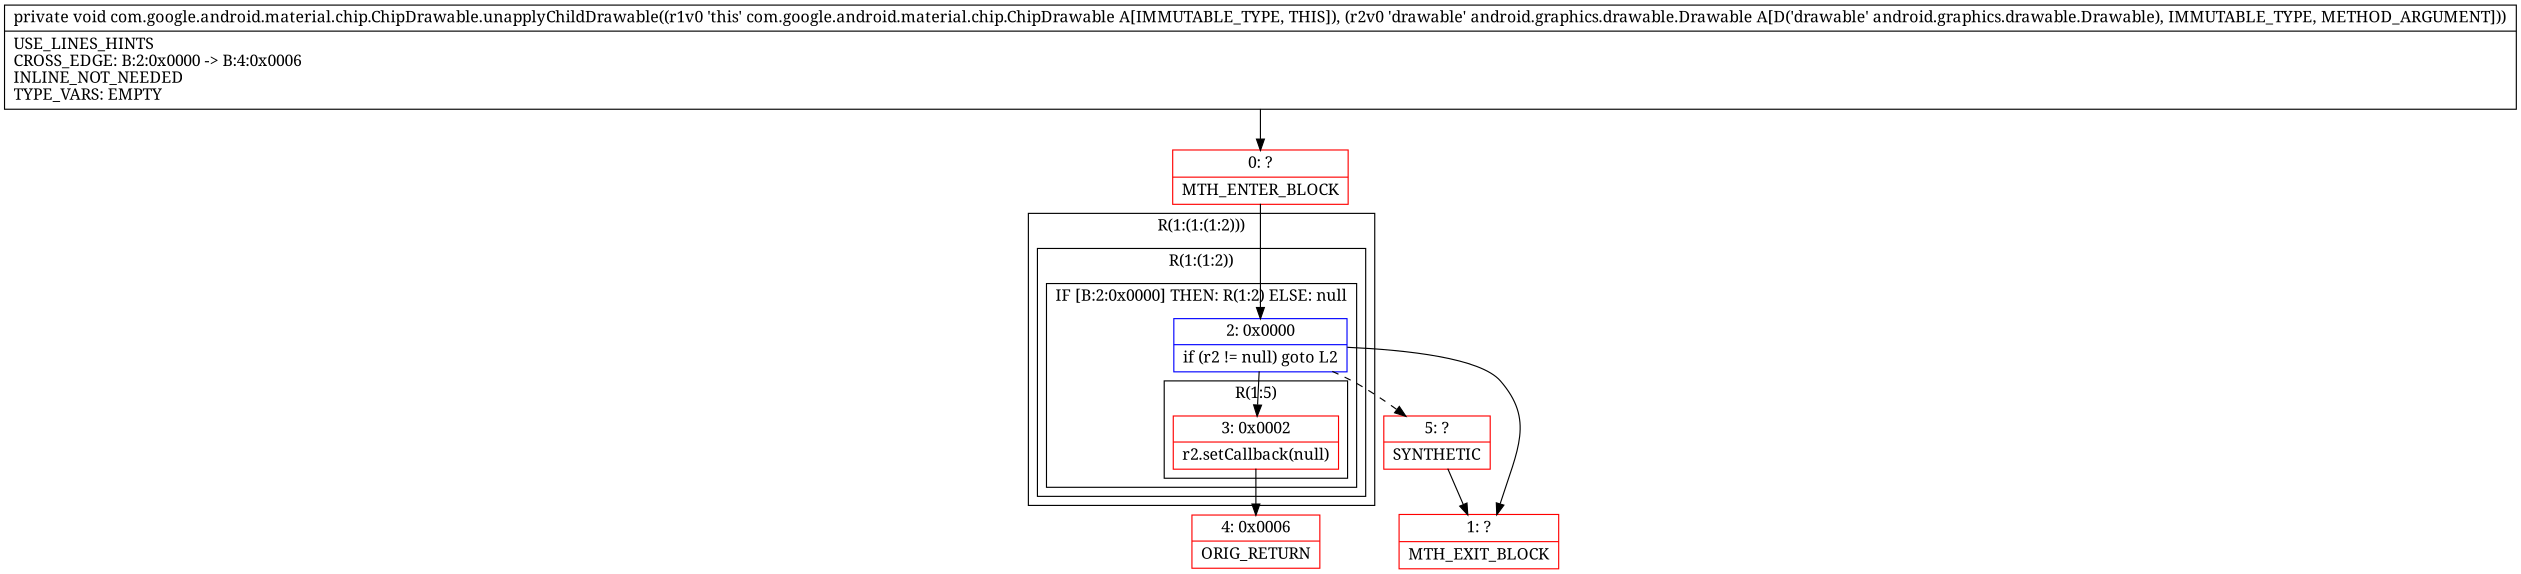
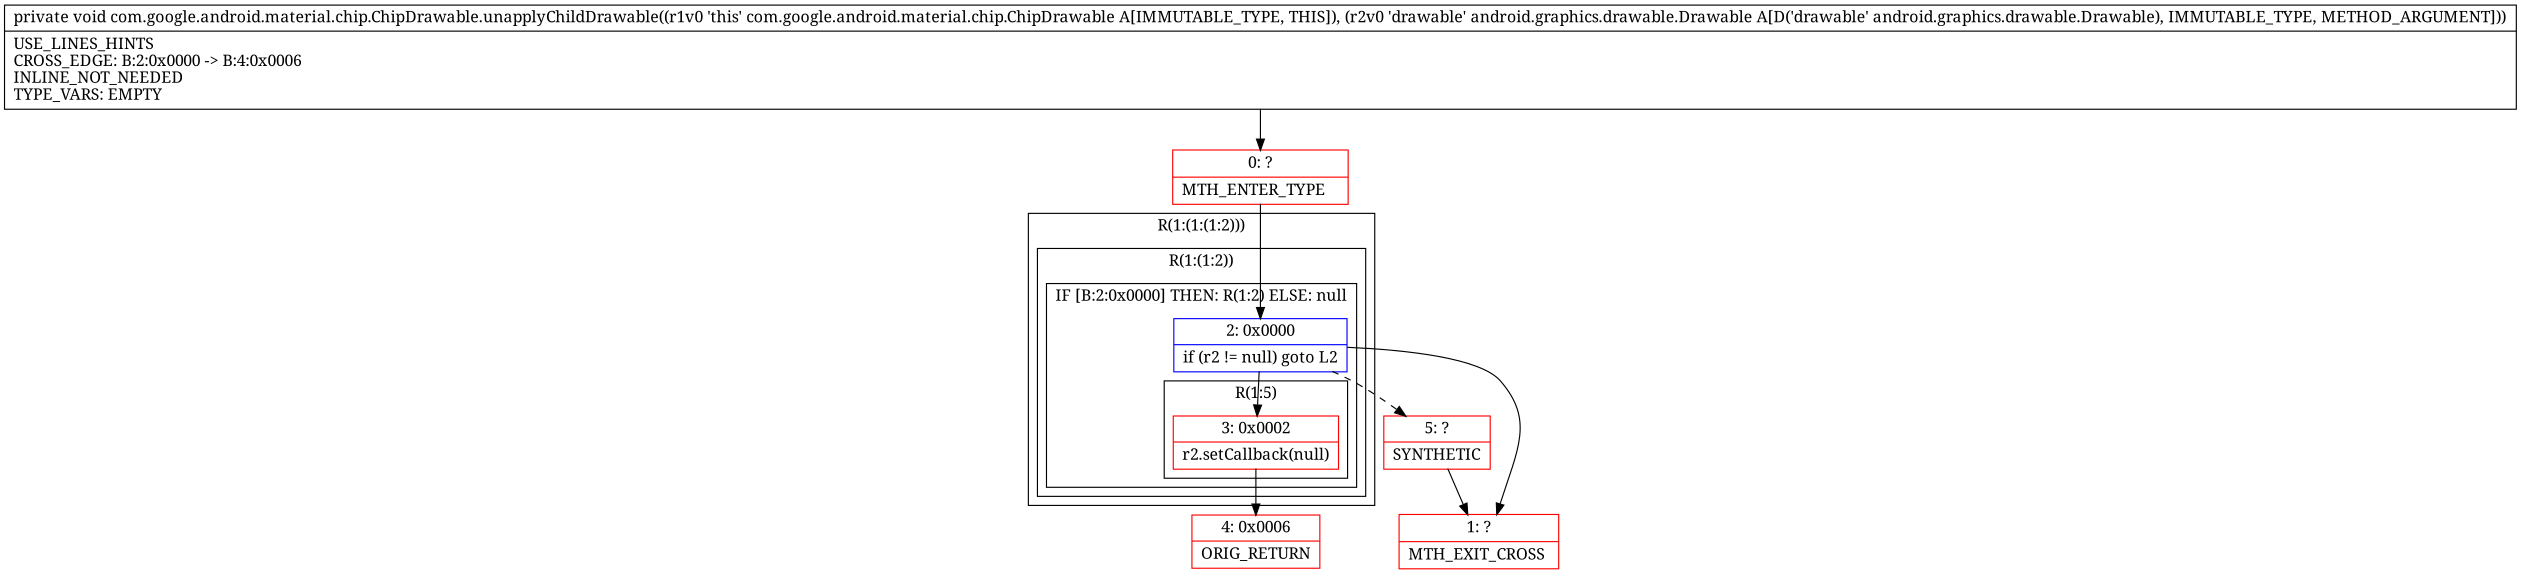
  digraph {
    fontname="Noto Serif"
    node [color=red fontname="Noto Serif" shape=record]
    edge [fontname="Noto Serif"]
    n1 [label="{3\:\ 0x0002|r2.setCallback(null)\l}"]
    n2 [color=blue label="{2\:\ 0x0000|if (r2 != null) goto L2\l}"]
    n3 [label="{4\:\ 0x0006|ORIG_RETURN\l}"]
    n4 [label="{5\:\ ?|SYNTHETIC\l}"]
-   n5 [label="{1\:\ ?|MTH_EXIT_BLOCK\l}"]
-   n6 [label="{0\:\ ?|MTH_ENTER_BLOCK\l}"]
+   n5 [label="{1\:\ ?|MTH_EXIT_CROSS\l}"]
+   n6 [label="{0\:\ ?|MTH_ENTER_TYPE\l}"]
    n7 [label="{private void com.google.android.material.chip.ChipDrawable.unapplyChildDrawable((r1v0 'this' com.google.android.material.chip.ChipDrawable A[IMMUTABLE_TYPE, THIS]), (r2v0 'drawable' android.graphics.drawable.Drawable A[D('drawable' android.graphics.drawable.Drawable), IMMUTABLE_TYPE, METHOD_ARGUMENT]))  | USE_LINES_HINTS\lCROSS_EDGE: B:2:0x0000 \-\> B:4:0x0006\lINLINE_NOT_NEEDED\lTYPE_VARS: EMPTY\l}" color=""]
    subgraph cluster_1 {
      label="R(1:(1:(1:2)))"
      subgraph cluster_2 {
        label="R(1:(1:2))"
        subgraph cluster_3 {
          label="IF [B:2:0x0000] THEN: R(1:2) ELSE: null"
          n2
          subgraph cluster_4 {
            label="R(1:5)"
            n1
          }
        }
      }
    }
    n1 -> n3
    n2 -> n1
    n2 -> n4 [style=dashed]
    n2 -> n5
    n4 -> n5
    n6 -> n2
    n7 -> n6
  }
